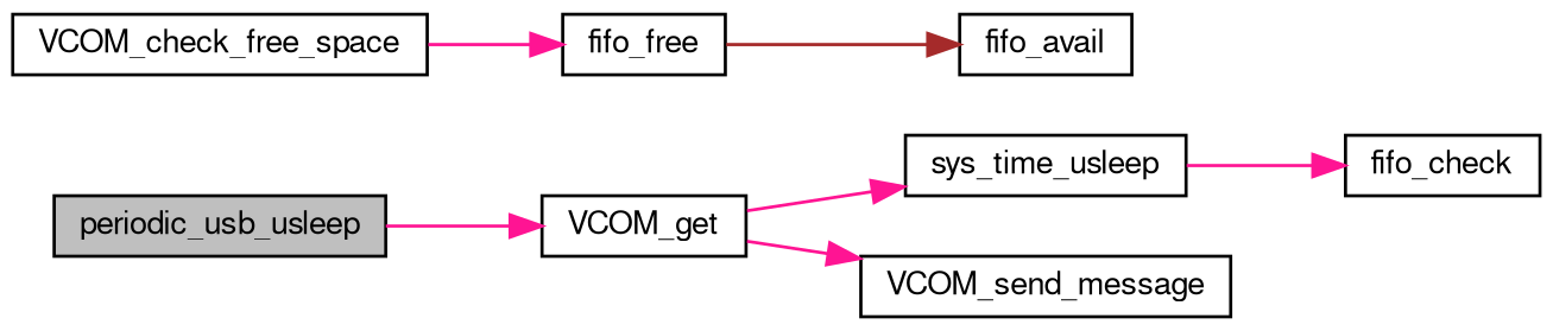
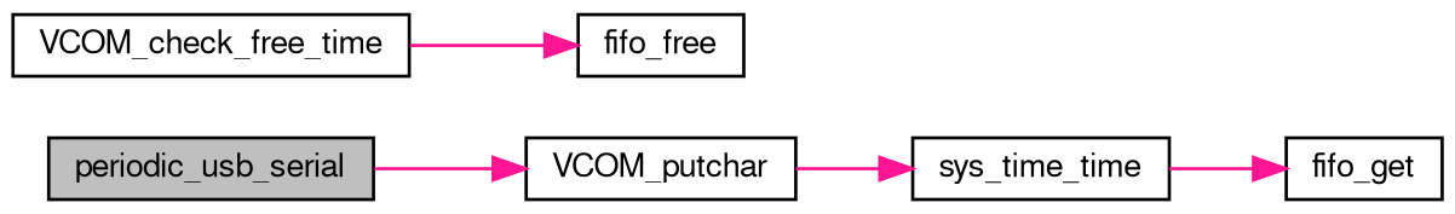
  digraph {
    rankdir=LR
    node [color=black fillcolor=white fontname=FreeSans fontsize=10 shape=record style=filled]
    edge [color=deeppink fontname=FreeSans fontsize=10 labelfontname=FreeSans labelfontsize=10 style=solid]
-   n1 [fillcolor=grey75 fontcolor=black height=0.2 label=periodic_usb_usleep width=0.4]
-   n2 [height=0.2 label=VCOM_get width=0.4]
-   n3 [height=0.2 label=sys_time_usleep width=0.4]
-   n4 [height=0.2 label=VCOM_send_message width=0.4]
-   n5 [height=0.2 label=fifo_check width=0.4]
-   n6 [height=0.2 label=VCOM_check_free_space width=0.4]
+   n1 [fillcolor=grey75 fontcolor=black height=0.2 label=periodic_usb_serial width=0.4]
+   n2 [height=0.2 label=VCOM_putchar width=0.4]
+   n3 [height=0.2 label=sys_time_time width=0.4]
+   n5 [height=0.2 label=fifo_get width=0.4]
+   n6 [height=0.2 label=VCOM_check_free_time width=0.4]
    n7 [height=0.2 label=fifo_free width=0.4]
-   n8 [height=0.2 label=fifo_avail width=0.4]
    n1 -> n2
    n2 -> n3
-   n2 -> n4
    n3 -> n5
    n6 -> n7
-   n7 -> n8 [color=brown]
  }
